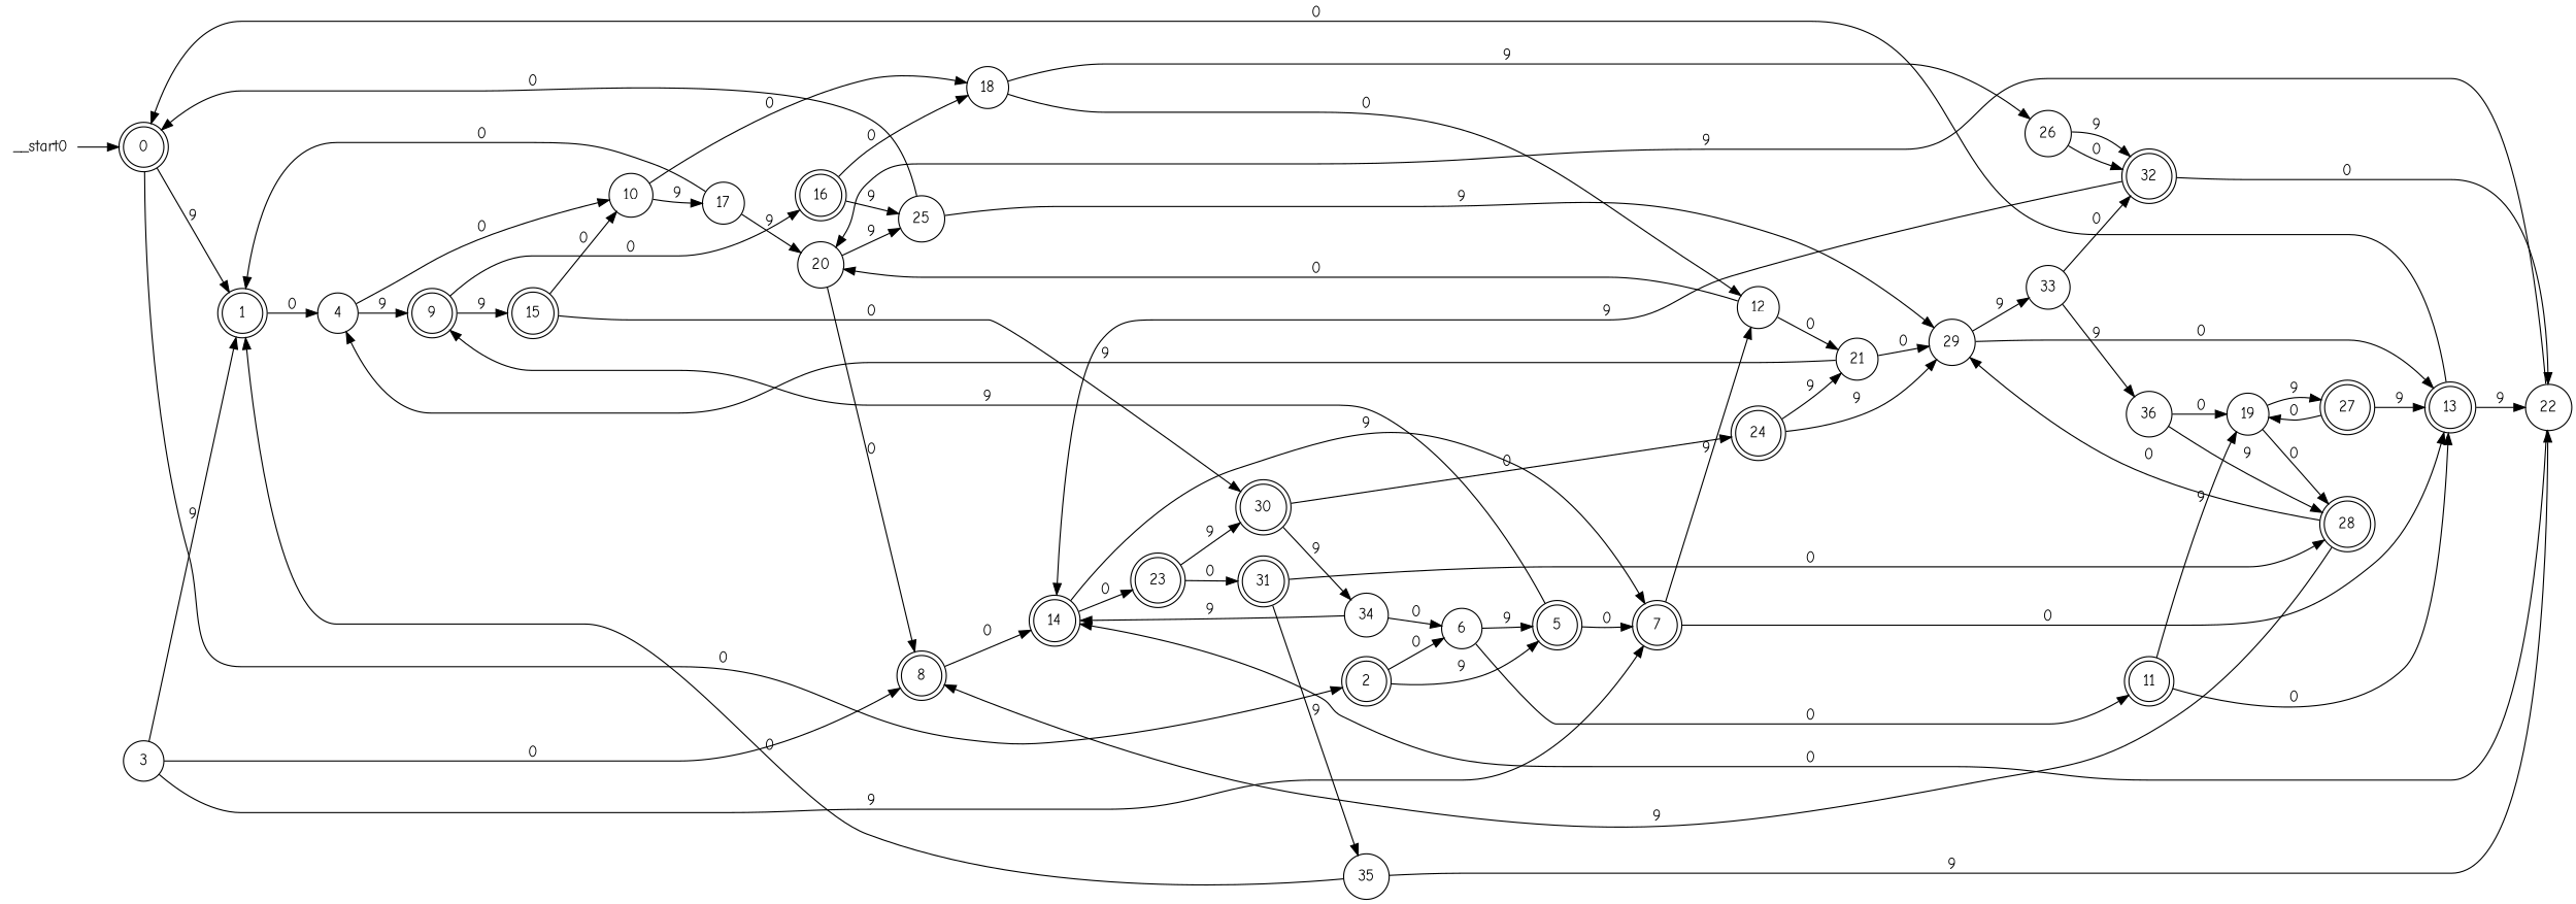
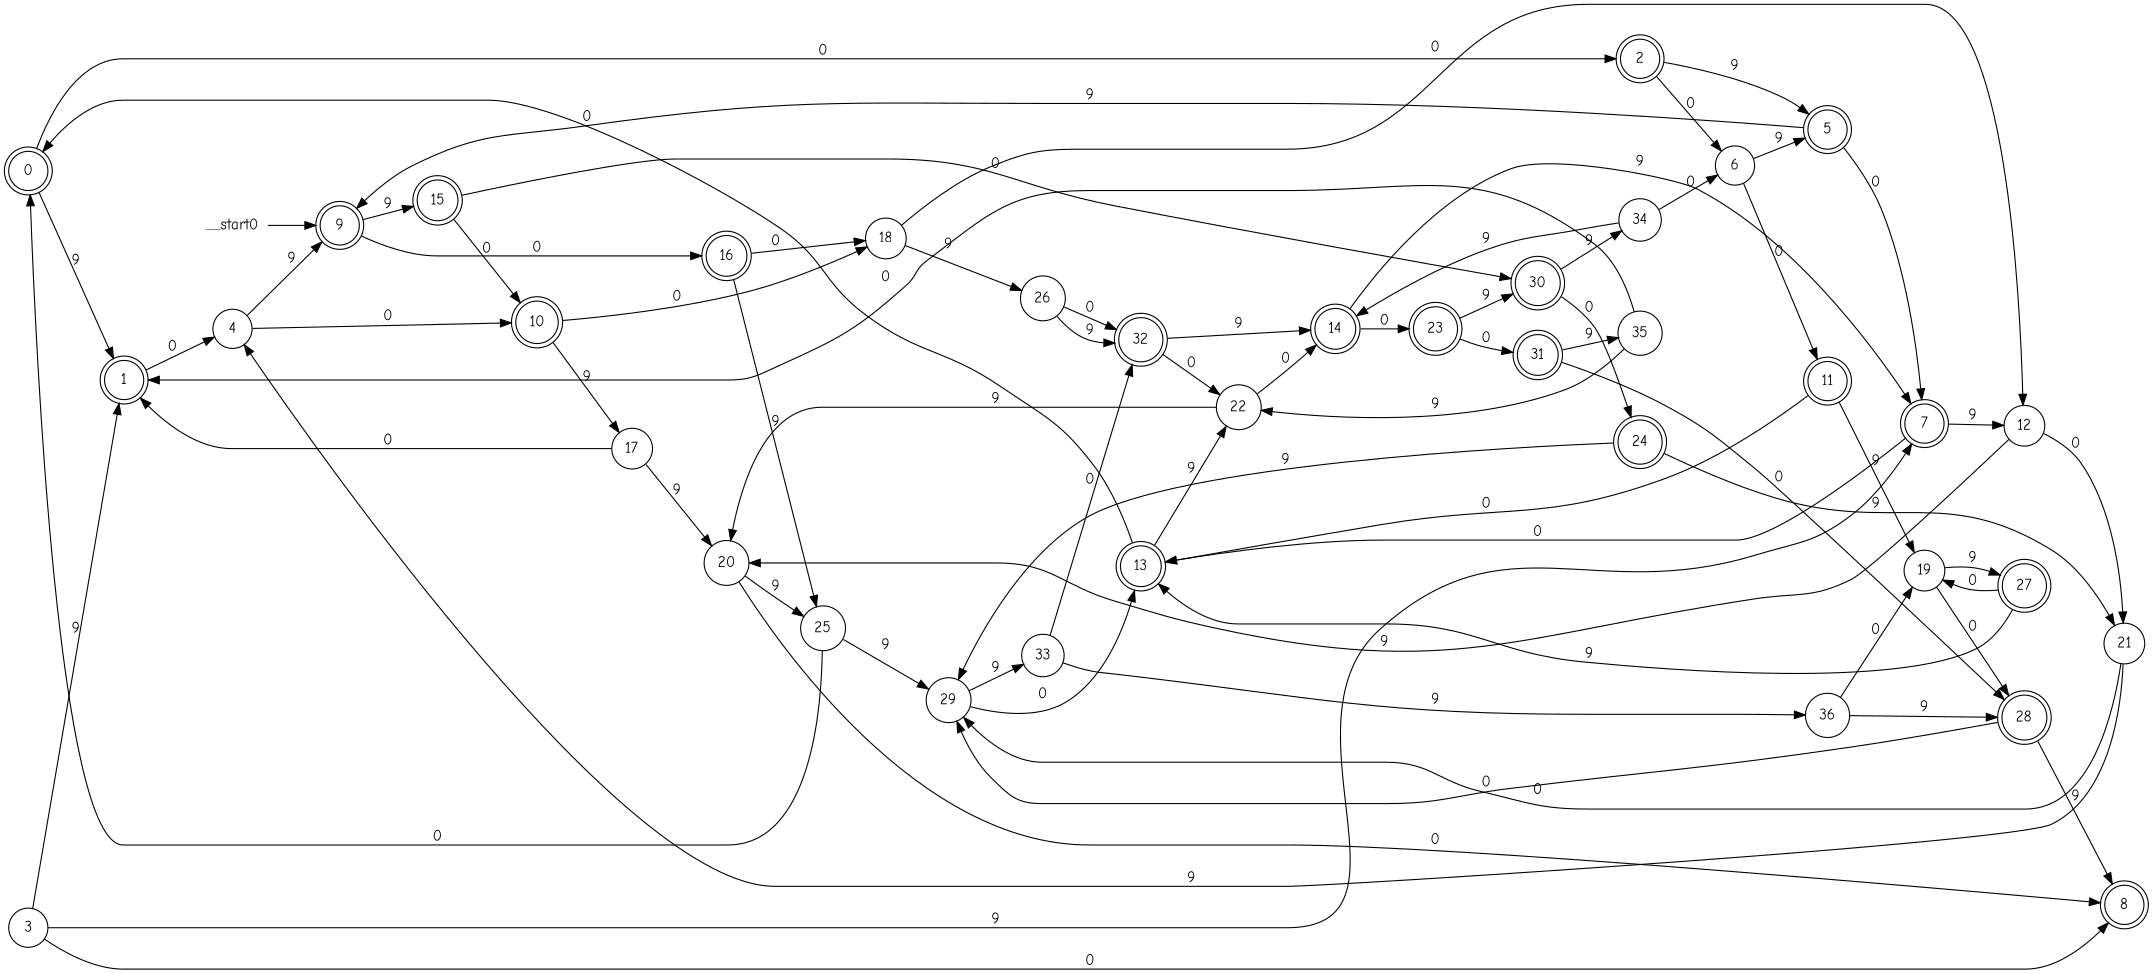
  digraph {
    fontname="Comic Neue"
    rankdir=LR
    node [fontname="Comic Neue" shape=doublecircle]
    edge [fontname="Comic Neue"]
    n1 [label=0]
    n2 [label=1]
    n3 [label=2]
    n4 [label=4 shape=circle]
    n5 [label=5]
    n6 [label=6 shape=circle]
    n7 [label=3 shape=circle]
    n8 [label=7]
    n9 [label=8]
    n10 [label=9]
-   n11 [label=10 shape=circle]
+   n11 [label=10]
    n12 [label=11]
    n13 [label=12 shape=circle]
    n14 [label=13]
    n15 [label=14]
    n16 [label=15]
    n17 [label=16]
    n18 [label=17 shape=circle]
    n19 [label=18 shape=circle]
    n20 [label=19 shape=circle]
    n21 [label=20 shape=circle]
    n22 [label=21 shape=circle]
    n23 [label=22 shape=circle]
    n24 [label=23]
    n25 [label=30]
    n26 [label=25 shape=circle]
    n27 [label=26 shape=circle]
    n28 [label=27]
    n29 [label=28]
    n30 [label=29 shape=circle]
    n31 [label=31]
    n32 [label=24]
    n33 [label=32]
    n34 [label=33 shape=circle]
    n35 [label=34 shape=circle]
    n36 [label=35 shape=circle]
    n37 [label=36 shape=circle]
    __start0 [height=0 shape=none width=0]
    n1 -> n2 [label=9]
    n1 -> n3 [label=0]
    n2 -> n4 [label=0]
    n3 -> n5 [label=9]
    n3 -> n6 [label=0]
    n4 -> n10 [label=9]
    n4 -> n11 [label=0]
    n5 -> n8 [label=0]
    n5 -> n10 [label=9]
    n6 -> n5 [label=9]
    n6 -> n12 [label=0]
    n7 -> n2 [label=9]
    n7 -> n8 [label=9]
    n7 -> n9 [label=0]
    n8 -> n13 [label=9]
    n8 -> n14 [label=0]
-   n9 -> n15 [label=0]
    n10 -> n16 [label=9]
    n10 -> n17 [label=0]
    n11 -> n18 [label=9]
    n11 -> n19 [label=0]
    n12 -> n14 [label=0]
    n12 -> n20 [label=9]
-   n13 -> n21 [label=0]
+   n13 -> n21 [label=9]
    n13 -> n22 [label=0]
    n14 -> n1 [label=0]
    n14 -> n23 [label=9]
    n15 -> n8 [label=9]
    n15 -> n24 [label=0]
    n16 -> n11 [label=0]
    n16 -> n25 [label=0]
    n17 -> n19 [label=0]
    n17 -> n26 [label=9]
    n18 -> n2 [label=0]
    n18 -> n21 [label=9]
    n19 -> n13 [label=0]
    n19 -> n27 [label=9]
    n20 -> n28 [label=9]
    n20 -> n29 [label=0]
    n21 -> n9 [label=0]
    n21 -> n26 [label=9]
    n22 -> n4 [label=9]
    n22 -> n30 [label=0]
    n23 -> n15 [label=0]
    n23 -> n21 [label=9]
    n24 -> n25 [label=9]
    n24 -> n31 [label=0]
    n25 -> n32 [label=0]
    n25 -> n35 [label=9]
    n26 -> n1 [label=0]
    n26 -> n30 [label=9]
    n27 -> n33 [label=9]
    n27 -> n33 [label=0]
    n28 -> n14 [label=9]
    n28 -> n20 [label=0]
    n29 -> n9 [label=9]
    n29 -> n30 [label=0]
    n30 -> n14 [label=0]
    n30 -> n34 [label=9]
    n31 -> n29 [label=0]
    n31 -> n36 [label=9]
    n32 -> n22 [label=9]
    n32 -> n30 [label=9]
    n33 -> n15 [label=9]
    n33 -> n23 [label=0]
    n34 -> n33 [label=0]
    n34 -> n37 [label=9]
    n35 -> n6 [label=0]
    n35 -> n15 [label=9]
    n36 -> n2 [label=0]
    n36 -> n23 [label=9]
    n37 -> n20 [label=0]
    n37 -> n29 [label=9]
-   __start0 -> n1
+   __start0 -> n10
  }
